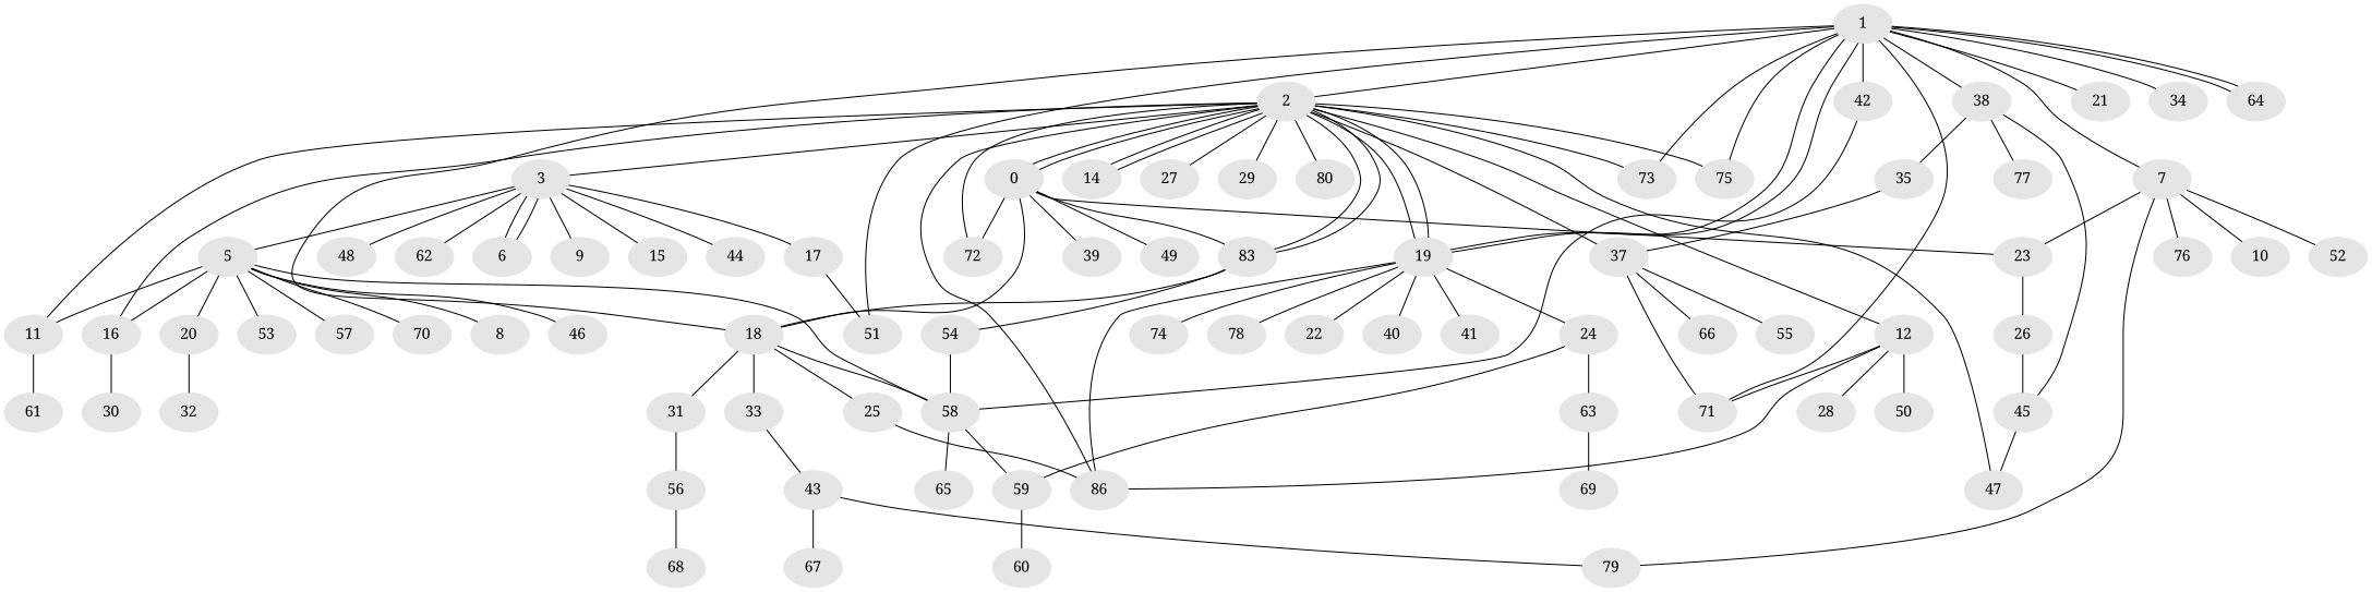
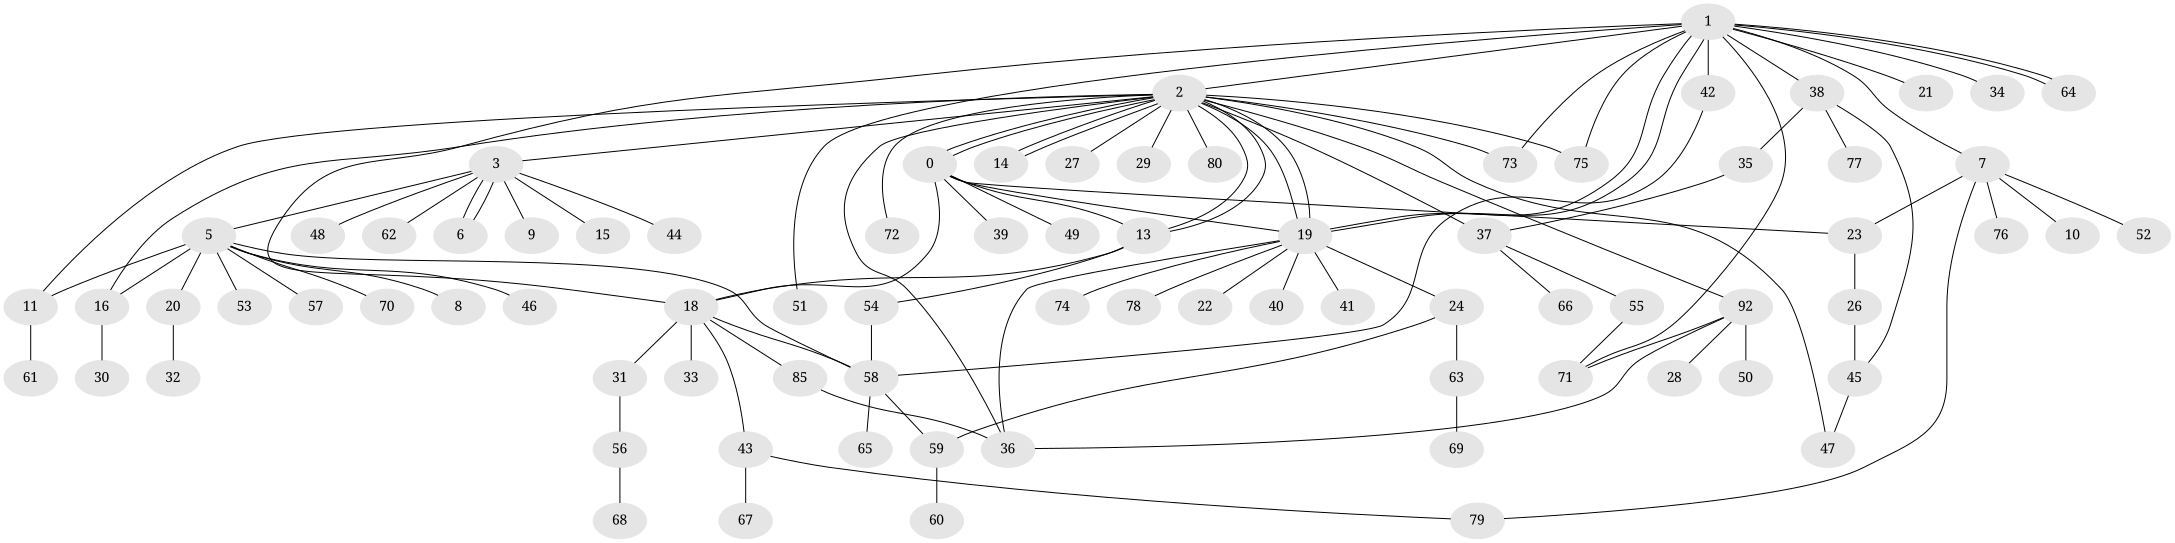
  graph {
    fontname="Noto Serif"
    node [color=gray90 fontname="Noto Serif" style=filled]
    edge [fontname="Noto Serif"]
    1
    2
    7
    18
    19
    21
    34
    38
    42
    51
    64
    71
    73
    75
    3
    n16 [label=0]
    11
-   12
-   13 [label=83]
+   12 [label=92]
+   13
    14
    16
    27
    29
-   36 [label=86]
+   36
    37
    47
    72
    80
    23
    10
    52
    76
    79
    58
-   25
+   25 [label=85]
    31
    33
    43
    22
    24
    40
    41
    74
    78
    35
    45
    77
    5
    6
    9
    15
-   17
    44
    48
    62
    39
    49
    61
    28
    50
    54
    30
    55
    66
    8
    20
    46
    53
    57
    70
    26
    32
    59
    65
    56
    67
    63
    60
    69
    68
    1 -- 2
    1 -- 7
    1 -- 18
    1 -- 19
    1 -- 19
    1 -- 21
    1 -- 34
    1 -- 38
    1 -- 42
    1 -- 51
    1 -- 64
    1 -- 64
    1 -- 71
    1 -- 73
    1 -- 75
    2 -- 19
    2 -- 19
    2 -- 73
    2 -- 75
    2 -- 3
    2 -- n16
    2 -- n16
    2 -- 11
    2 -- 12
    2 -- 13
    2 -- 13
    2 -- 14
    2 -- 14
    2 -- 16
    2 -- 27
    2 -- 29
    2 -- 36
    2 -- 37
    2 -- 47
    2 -- 72
    2 -- 80
    7 -- 23
    7 -- 10
    7 -- 52
    7 -- 76
    7 -- 79
    18 -- 58
    18 -- 25
    18 -- 31
    18 -- 33
-   33 -- 43
+   18 -- 43
    19 -- 36
    19 -- 22
    19 -- 24
    19 -- 40
    19 -- 41
    19 -- 74
    19 -- 78
    38 -- 35
    38 -- 45
    38 -- 77
    42 -- 58
    3 -- 5
    3 -- 6
    3 -- 6
    3 -- 9
    3 -- 15
-   3 -- 17
    3 -- 44
    3 -- 48
    3 -- 62
    n16 -- 18
-   n16 -- 72
+   n16 -- 19
    n16 -- 13
    n16 -- 23
    n16 -- 39
    n16 -- 49
    11 -- 61
    12 -- 71
    12 -- 36
    12 -- 28
    12 -- 50
    13 -- 18
    13 -- 54
    16 -- 30
    37 -- 55
    37 -- 66
    23 -- 26
    58 -- 59
    58 -- 65
    25 -- 36
    31 -- 56
    43 -- 79
    43 -- 67
    24 -- 59
    24 -- 63
    35 -- 37
    45 -- 47
    5 -- 11
    5 -- 16
    5 -- 58
    5 -- 8
    5 -- 20
    5 -- 46
    5 -- 53
    5 -- 57
    5 -- 70
-   17 -- 51
    54 -- 58
-   37 -- 71
+   55 -- 71
    20 -- 32
    26 -- 45
    59 -- 60
    56 -- 68
    63 -- 69
  }
